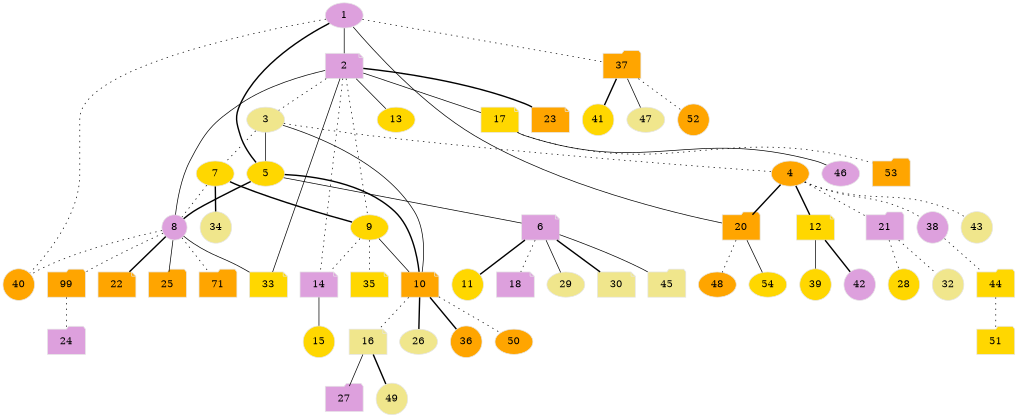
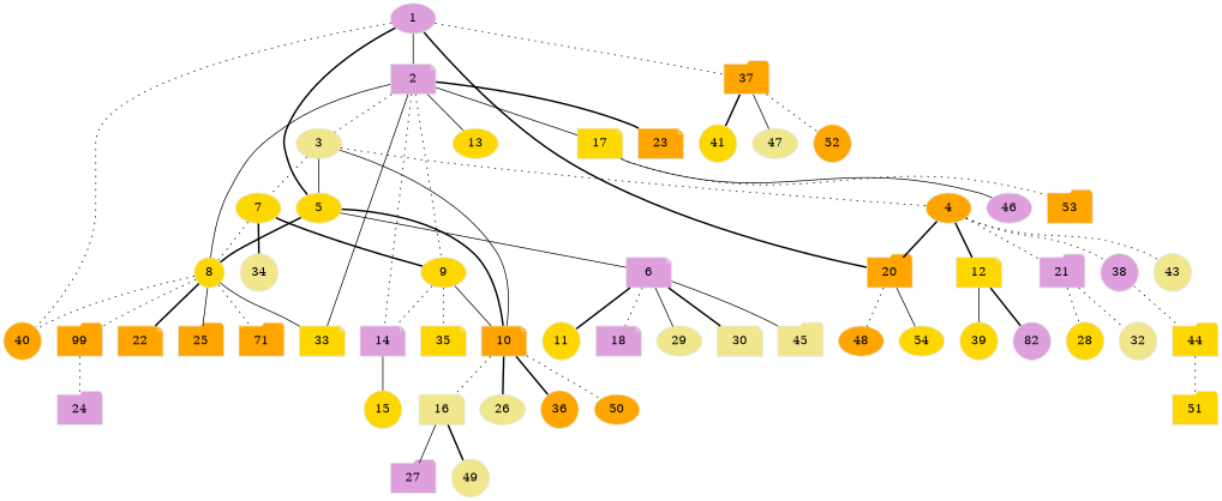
  graph {
    node [color=gray90 fillcolor=gold shape=circle style=filled]
    edge [style=dotted]
    1 [fillcolor=plum shape=ellipse]
    2 [fillcolor=plum shape=note]
    5 [shape=ellipse]
    20 [fillcolor=orange shape=folder]
    37 [fillcolor=orange shape=folder]
    40 [fillcolor=orange]
    3 [fillcolor=khaki shape=ellipse]
-   8 [fillcolor=plum]
+   8
    9 [shape=ellipse]
    13 [shape=ellipse]
    14 [fillcolor=plum shape=note]
    17 [shape=note]
    23 [fillcolor=orange shape=note]
    33 [shape=note]
    10 [fillcolor=orange shape=note]
    6 [fillcolor=plum shape=note]
    48 [fillcolor=orange shape=ellipse]
    54 [shape=ellipse]
    41
    47 [fillcolor=khaki shape=ellipse]
    52 [fillcolor=orange]
    4 [fillcolor=orange shape=ellipse]
    7 [shape=ellipse]
    n24 [fillcolor=orange label=99 shape=folder]
    22 [fillcolor=orange shape=note]
    25 [fillcolor=orange shape=folder]
    n27 [fillcolor=orange label=71 shape=folder]
    35 [shape=note]
    15
    46 [fillcolor=plum shape=ellipse]
    53 [fillcolor=orange shape=folder]
    12 [shape=note]
    21 [fillcolor=plum shape=folder]
    38 [fillcolor=plum]
    43 [fillcolor=khaki]
    34 [fillcolor=khaki]
    16 [fillcolor=khaki shape=note]
    26 [fillcolor=khaki shape=ellipse]
    36 [fillcolor=orange]
    50 [fillcolor=orange shape=ellipse]
    39
-   42 [fillcolor=plum]
+   42 [fillcolor=plum label=82]
    28
    32 [fillcolor=khaki]
    44 [shape=folder]
    11
    18 [fillcolor=plum shape=note]
    29 [fillcolor=khaki shape=ellipse]
    30 [fillcolor=khaki shape=note]
    45 [fillcolor=khaki shape=folder]
    24 [fillcolor=plum shape=folder]
    27 [fillcolor=plum shape=folder]
    49 [fillcolor=khaki]
    51 [shape=folder]
    1 -- 2 [style=solid]
    1 -- 5 [style=bold]
-   1 -- 20 [style=solid]
+   1 -- 20 [style=bold]
    1 -- 37
    1 -- 40
    2 -- 3
    2 -- 8 [style=solid]
    2 -- 9
    2 -- 13 [style=solid]
    2 -- 14
    2 -- 17 [style=solid]
    2 -- 23 [style=bold]
    2 -- 33 [style=solid]
    5 -- 8 [style=bold]
    5 -- 10 [style=bold]
    5 -- 6 [style=solid]
    20 -- 48
    20 -- 54 [style=solid]
    37 -- 41 [style=bold]
    37 -- 47 [style=solid]
    37 -- 52
    3 -- 5 [style=solid]
    3 -- 10 [style=solid]
    3 -- 4
    3 -- 7
    8 -- 40
    8 -- 33 [style=solid]
    8 -- n24
    8 -- 22 [style=bold]
    8 -- 25 [style=solid]
    8 -- n27
    9 -- 14
    9 -- 10 [style=solid]
    9 -- 35
    14 -- 15 [style=solid]
    17 -- 46 [style=solid]
    17 -- 53
    10 -- 16
    10 -- 26 [style=bold]
    10 -- 36 [style=bold]
    10 -- 50
    6 -- 11 [style=bold]
    6 -- 18
    6 -- 29 [style=solid]
    6 -- 30 [style=bold]
    6 -- 45 [style=solid]
    4 -- 20 [style=bold]
    4 -- 12 [style=bold]
    4 -- 21
    4 -- 38
    4 -- 43
    7 -- 8
    7 -- 9 [style=bold]
    7 -- 34 [style=bold]
    n24 -- 24
    12 -- 39 [style=solid]
    12 -- 42 [style=bold]
    21 -- 28
    21 -- 32
    38 -- 44
    16 -- 27 [style=solid]
    16 -- 49 [style=bold]
    44 -- 51
  }
